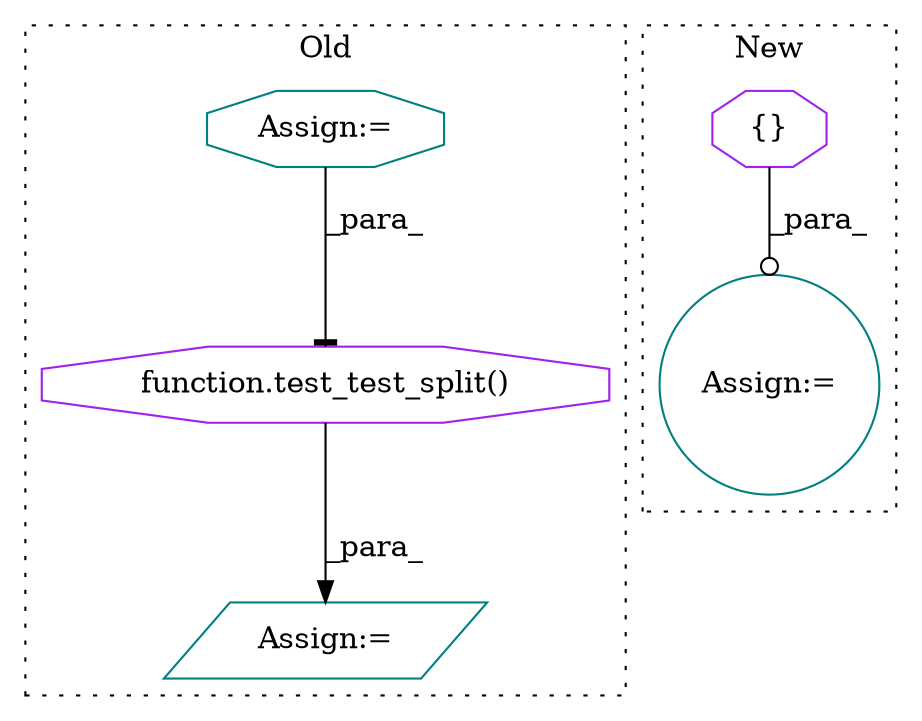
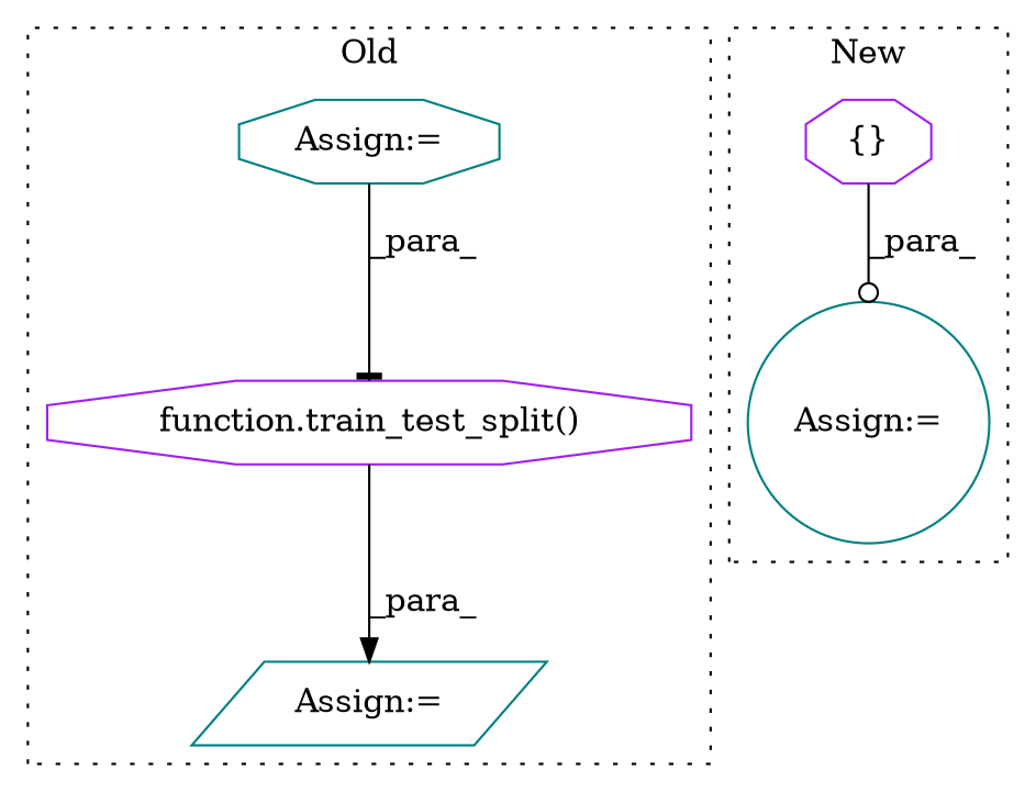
  digraph {
    node [a=68 l=3 shape=octagon color=teal]
-   n1 [a=75 l="17,34" label="function.test_test_split()" s="2830,2850" color=purple]
+   n1 [a=75 l="17,34" label="function.train_test_split()" s="2830,2850" color=purple]
    n2 [label="Assign:=" s=2788]
    n3 [l=13 label="Assign:=" s=2817 shape=parallelogram]
    n4 [a=95 l="10,6" label="{}" s="411,671" color=purple]
    n5 [label="Assign:=" s=709 shape=circle]
    subgraph cluster_1 {
      label=Old
      style=dotted
      n1
      n2
      n3
    }
    subgraph cluster_2 {
      label=New
      style=dotted
      n4
      n5
    }
    n1 -> n3 [label=_para_ arrowhead=normal]
    n2 -> n1 [label=_para_ arrowhead=tee]
    n4 -> n5 [label=_para_ arrowhead=odot]
  }
